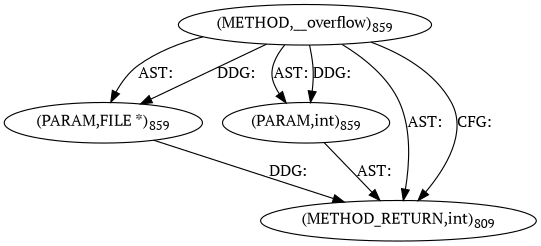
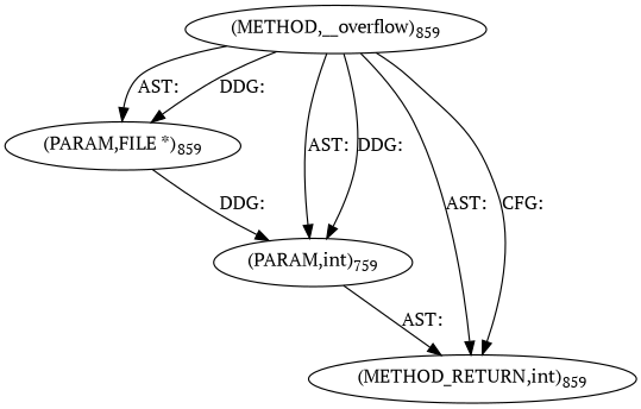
  digraph {
    fontname="PT Serif"
    node [fontname="PT Serif"]
    edge [fontname="PT Serif"]
    n1 [label=<(METHOD,__overflow)<SUB>859</SUB>>]
    n2 [label=<(PARAM,FILE *)<SUB>859</SUB>>]
-   n3 [label=<(PARAM,int)<SUB>859</SUB>>]
-   n4 [label=<(METHOD_RETURN,int)<SUB>809</SUB>>]
+   n3 [label=<(PARAM,int)<SUB>759</SUB>>]
+   n4 [label=<(METHOD_RETURN,int)<SUB>859</SUB>>]
    n1 -> n2 [label="AST: "]
    n1 -> n2 [label="DDG: "]
    n1 -> n3 [label="AST: "]
    n1 -> n3 [label="DDG: "]
    n1 -> n4 [label="AST: "]
    n1 -> n4 [label="CFG: "]
-   n2 -> n4 [label="DDG: "]
+   n2 -> n3 [label="DDG: "]
    n3 -> n4 [label="AST: "]
  }
